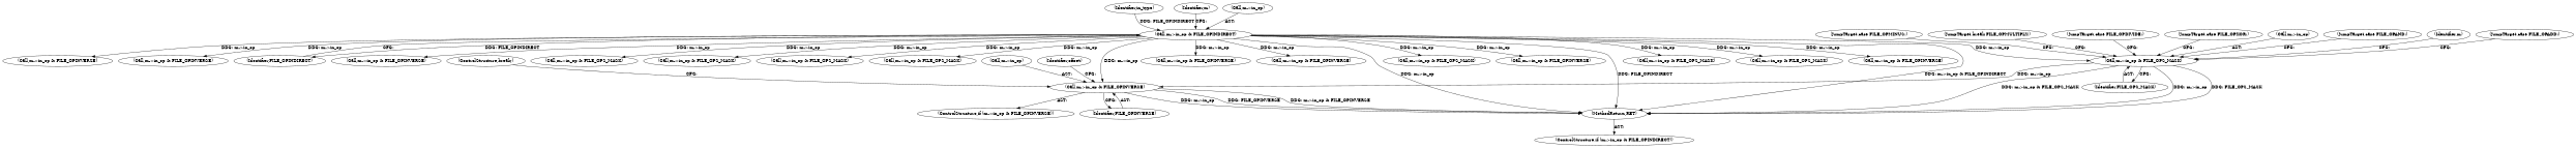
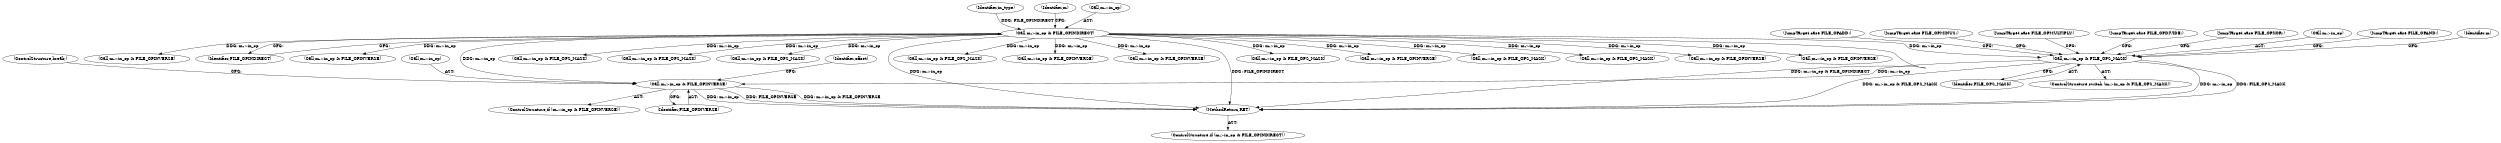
  digraph {
    n1 [label="(Call,m->in_op & FILE_OPS_MASK)"]
    n2 [label="(Call,m->in_op & FILE_OPINVERSE)"]
    n3 [label="(Identifier,FILE_OPS_MASK)"]
+   n4 [label="(ControlStructure,switch (m->in_op & FILE_OPS_MASK))"]
    n5 [label="(MethodReturn,RET)"]
    n6 [label="(ControlStructure,if (m->in_op & FILE_OPINVERSE))"]
    n7 [label="(Identifier,FILE_OPINVERSE)"]
    n8 [label="(ControlStructure,if (m->in_op & FILE_OPINDIRECT))"]
    n9 [label="(Call,m->in_op & FILE_OPINDIRECT)"]
    n10 [label="(Call,m->in_op & FILE_OPINVERSE)"]
    n11 [label="(Identifier,FILE_OPINDIRECT)"]
    n12 [label="(Call,m->in_op & FILE_OPINVERSE)"]
    n13 [label="(Call,m->in_op & FILE_OPS_MASK)"]
    n14 [label="(Call,m->in_op & FILE_OPS_MASK)"]
    n15 [label="(Call,m->in_op & FILE_OPS_MASK)"]
    n16 [label="(Call,m->in_op & FILE_OPS_MASK)"]
    n17 [label="(Call,m->in_op & FILE_OPINVERSE)"]
    n18 [label="(Call,m->in_op & FILE_OPINVERSE)"]
    n19 [label="(Call,m->in_op & FILE_OPS_MASK)"]
    n20 [label="(Call,m->in_op & FILE_OPINVERSE)"]
    n21 [label="(Call,m->in_op & FILE_OPS_MASK)"]
    n22 [label="(Call,m->in_op & FILE_OPS_MASK)"]
    n23 [label="(Call,m->in_op & FILE_OPINVERSE)"]
    n24 [label="(Call,m->in_op & FILE_OPINVERSE)"]
    n25 [label="(JumpTarget,case FILE_OPADD:)"]
    n26 [label="(Identifier,in_type)"]
    n27 [label="(JumpTarget,case FILE_OPMINUS:)"]
    n28 [label="(Identifier,m)"]
-   n29 [label="(JumpTarget,break FILE_OPMULTIPLY:)"]
+   n29 [label="(JumpTarget,case FILE_OPMULTIPLY:)"]
    n30 [label="(JumpTarget,case FILE_OPDIVIDE:)"]
    n31 [label="(JumpTarget,case FILE_OPXOR:)"]
    n32 [label="(Call,m->in_op)"]
    n33 [label="(JumpTarget,case FILE_OPAND:)"]
    n34 [label="(Call,m->in_op)"]
    n35 [label="(Identifier,m)"]
    n36 [label="(Identifier,offset)"]
    n37 [label="(ControlStructure,break;)"]
    n38 [label="(Call,m->in_op)"]
    n1 -> n2 [label="DDG: m->in_op"]
    n1 -> n3 [label="CFG: "]
+   n1 -> n4 [label="AST: "]
    n1 -> n5 [label="DDG: m->in_op & FILE_OPS_MASK"]
    n1 -> n5 [label="DDG: m->in_op"]
    n1 -> n5 [label="DDG: FILE_OPS_MASK"]
    n2 -> n5 [label="DDG: m->in_op"]
    n2 -> n5 [label="DDG: FILE_OPINVERSE"]
    n2 -> n5 [label="DDG: m->in_op & FILE_OPINVERSE"]
    n2 -> n6 [label="AST: "]
    n2 -> n7 [label="CFG: "]
    n3 -> n1 [label="AST: "]
    n5 -> n8 [label="AST: "]
    n7 -> n2 [label="AST: "]
    n9 -> n1 [label="DDG: m->in_op"]
    n9 -> n2 [label="DDG: m->in_op"]
    n9 -> n5 [label="DDG: m->in_op"]
    n9 -> n5 [label="DDG: FILE_OPINDIRECT"]
    n9 -> n5 [label="DDG: m->in_op & FILE_OPINDIRECT"]
    n9 -> n10 [label="DDG: m->in_op"]
-   n9 -> n11 [label="DDG: FILE_OPINDIRECT"]
+   n9 -> n11 [label="CFG: "]
    n9 -> n12 [label="DDG: m->in_op"]
    n9 -> n13 [label="DDG: m->in_op"]
    n9 -> n14 [label="DDG: m->in_op"]
    n9 -> n15 [label="DDG: m->in_op"]
    n9 -> n16 [label="DDG: m->in_op"]
    n9 -> n17 [label="DDG: m->in_op"]
    n9 -> n18 [label="DDG: m->in_op"]
    n9 -> n19 [label="DDG: m->in_op"]
    n9 -> n20 [label="DDG: m->in_op"]
    n9 -> n21 [label="DDG: m->in_op"]
    n9 -> n22 [label="DDG: m->in_op"]
    n9 -> n23 [label="DDG: m->in_op"]
    n9 -> n24 [label="DDG: m->in_op"]
    n11 -> n9 [label="CFG: "]
    n25 -> n1 [label="CFG: "]
    n26 -> n9 [label="DDG: FILE_OPINDIRECT"]
    n27 -> n1 [label="CFG: "]
    n28 -> n9 [label="CFG: "]
    n29 -> n1 [label="CFG: "]
    n30 -> n1 [label="CFG: "]
    n31 -> n1 [label="CFG: "]
    n32 -> n1 [label="AST: "]
    n33 -> n1 [label="CFG: "]
    n34 -> n9 [label="AST: "]
    n35 -> n1 [label="CFG: "]
    n36 -> n2 [label="CFG: "]
    n37 -> n2 [label="CFG: "]
    n38 -> n2 [label="AST: "]
  }
